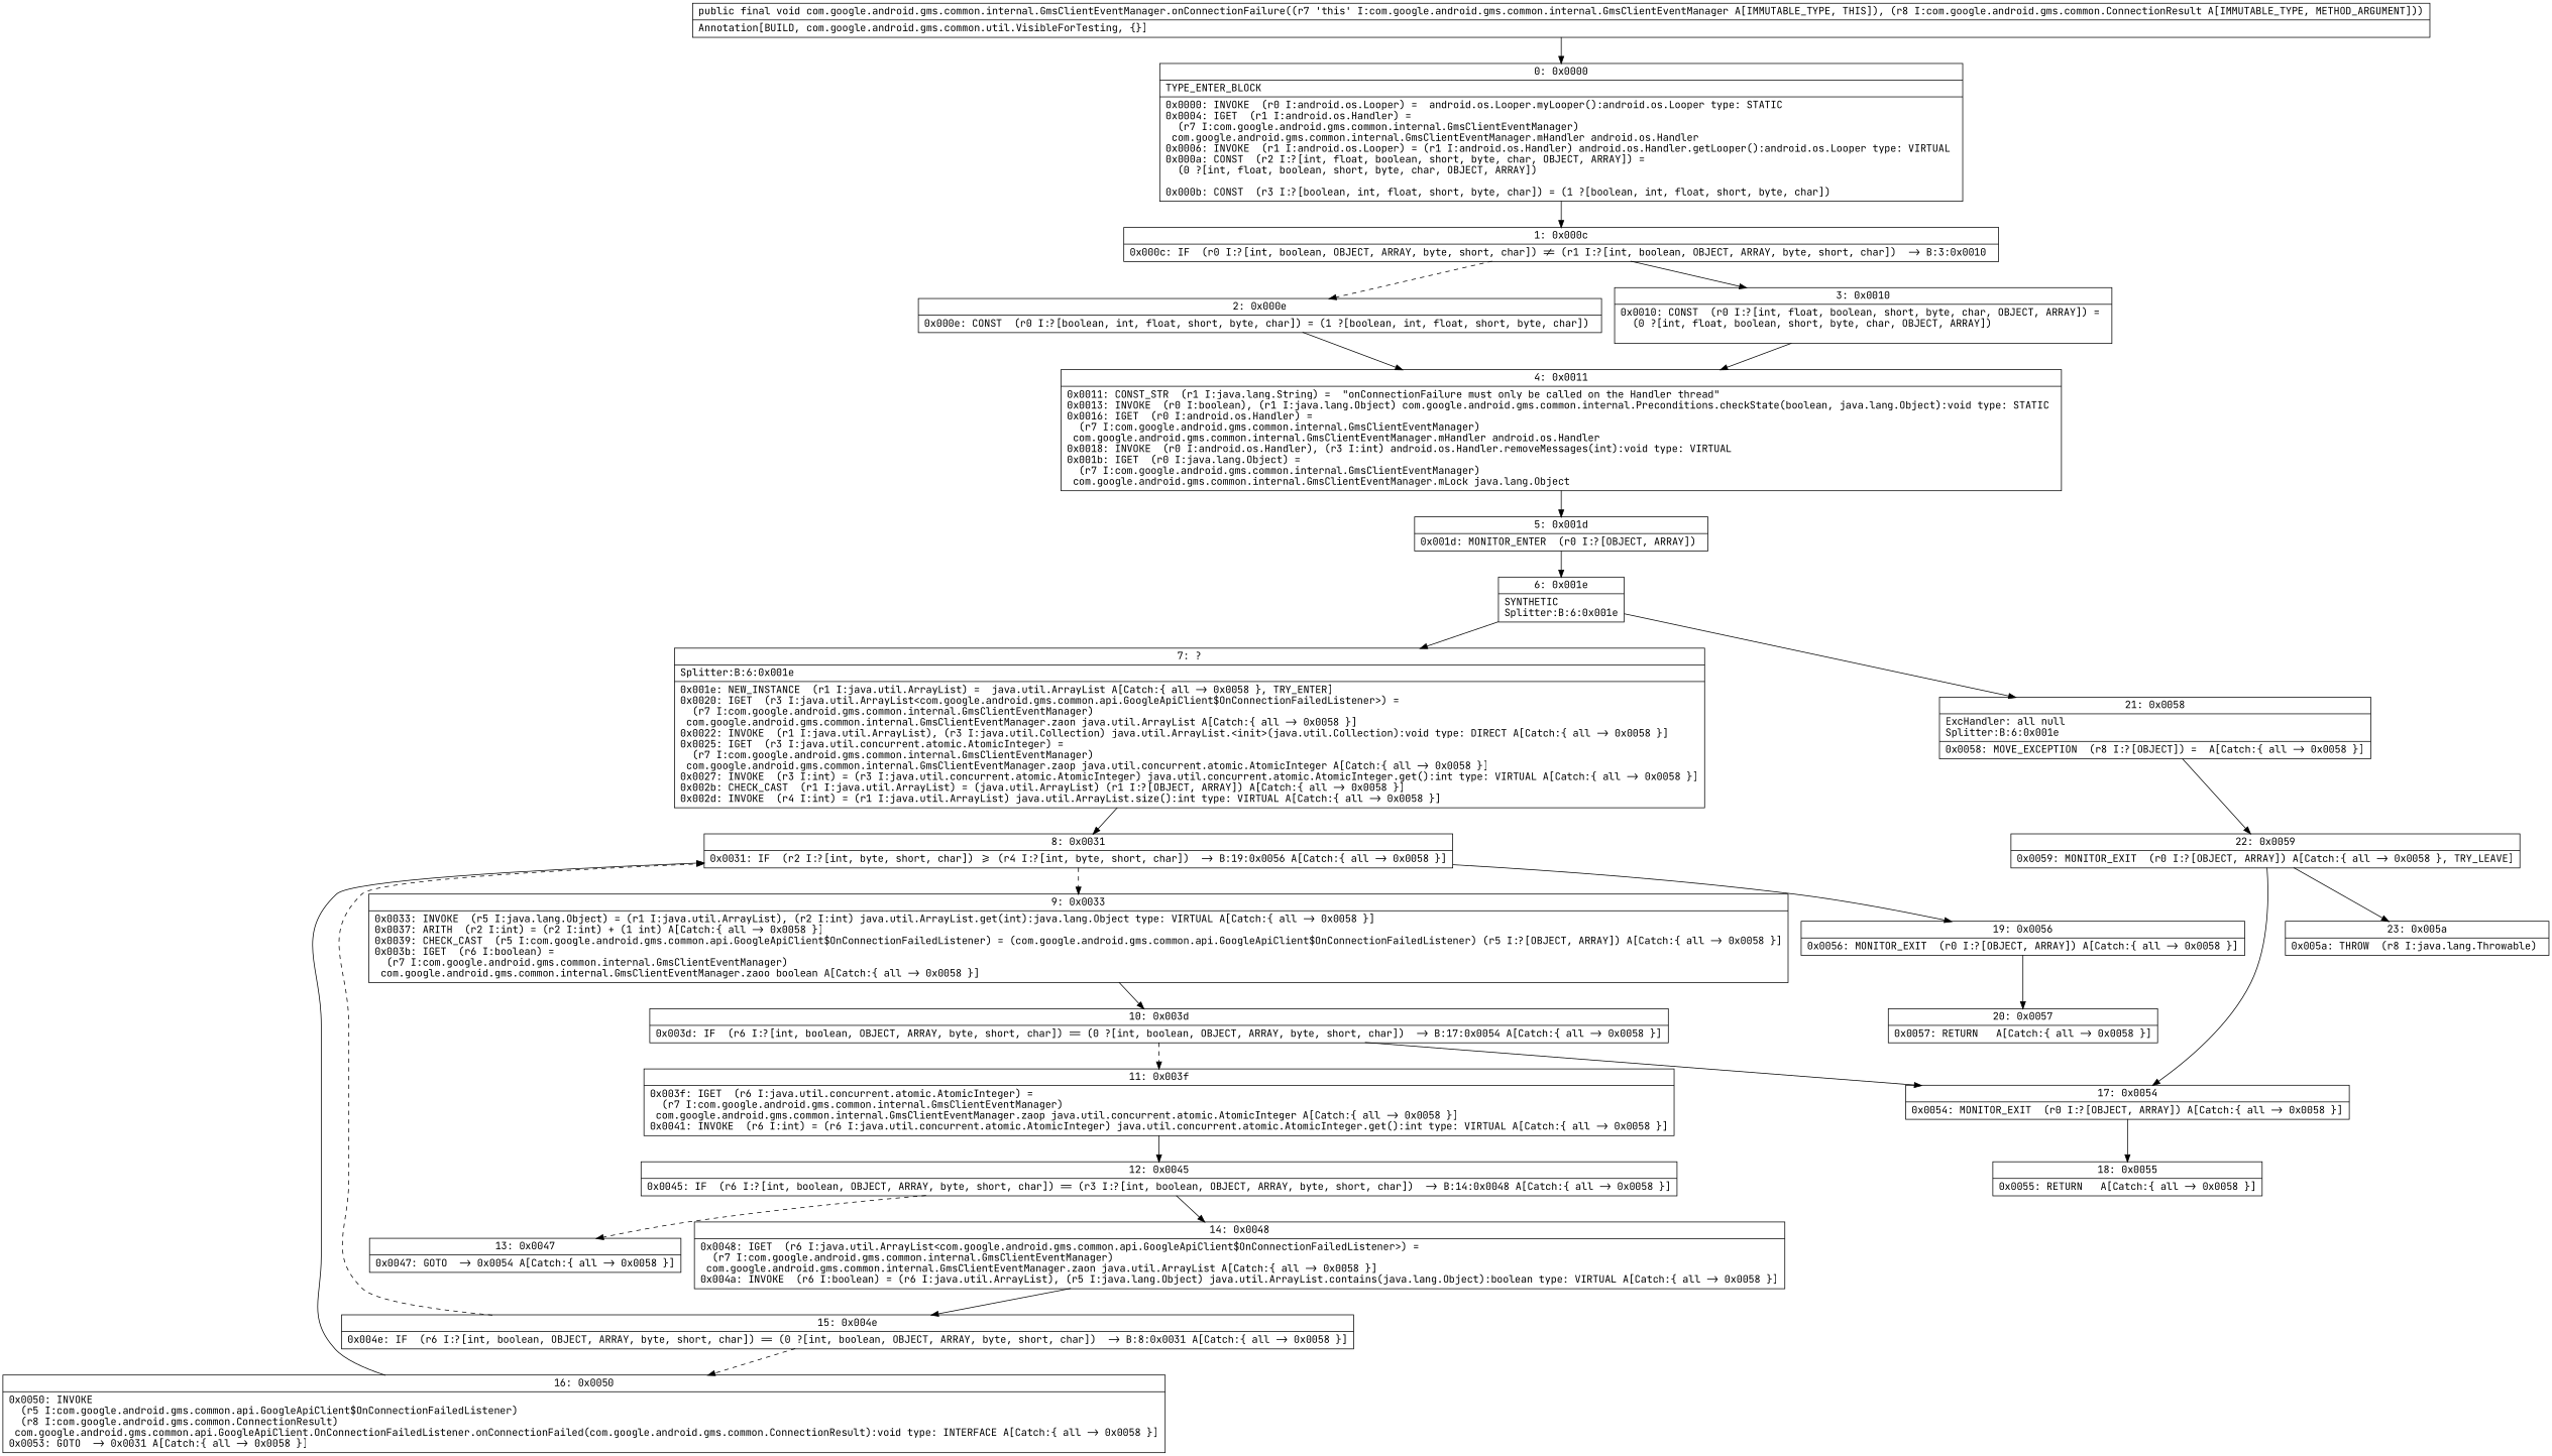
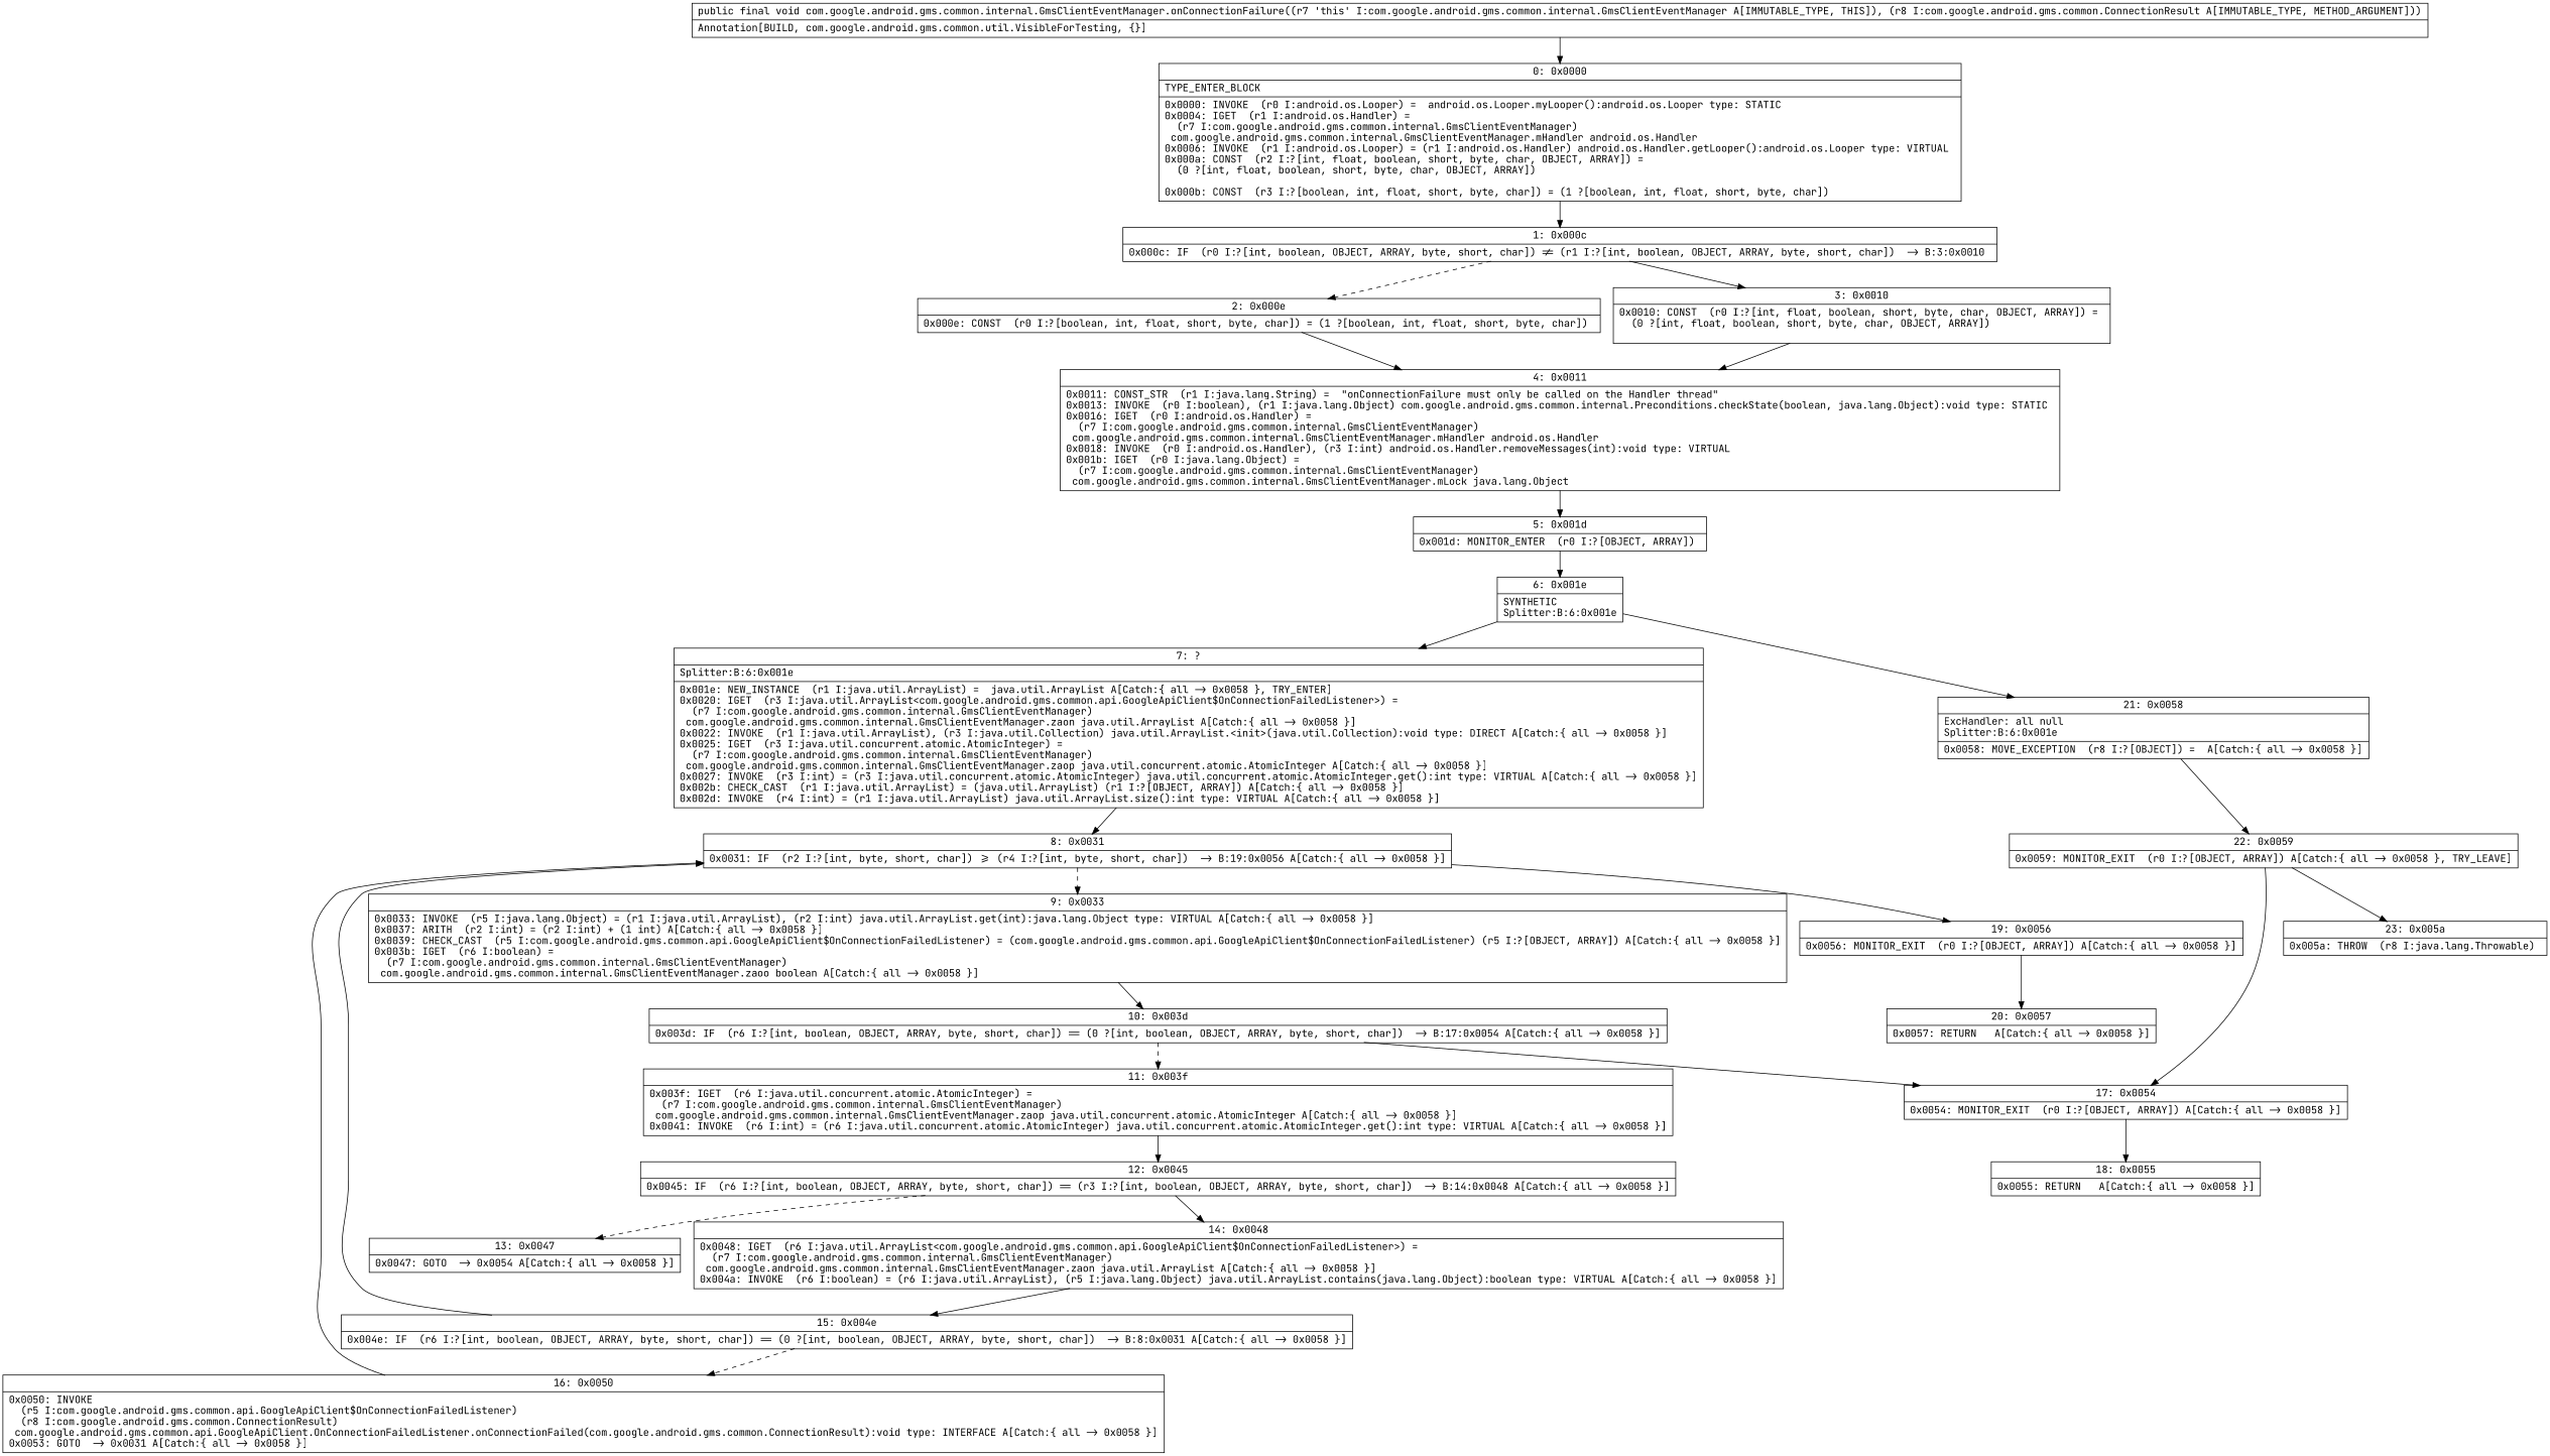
  digraph {
    fontname="JetBrains Mono"
    node [fontname="JetBrains Mono" shape=record]
    edge [fontname="JetBrains Mono"]
    n1 [label="{0\:\ 0x0000|TYPE_ENTER_BLOCK\l|0x0000: INVOKE  (r0 I:android.os.Looper) =  android.os.Looper.myLooper():android.os.Looper type: STATIC \l0x0004: IGET  (r1 I:android.os.Handler) = \l  (r7 I:com.google.android.gms.common.internal.GmsClientEventManager)\l com.google.android.gms.common.internal.GmsClientEventManager.mHandler android.os.Handler \l0x0006: INVOKE  (r1 I:android.os.Looper) = (r1 I:android.os.Handler) android.os.Handler.getLooper():android.os.Looper type: VIRTUAL \l0x000a: CONST  (r2 I:?[int, float, boolean, short, byte, char, OBJECT, ARRAY]) = \l  (0 ?[int, float, boolean, short, byte, char, OBJECT, ARRAY])\l \l0x000b: CONST  (r3 I:?[boolean, int, float, short, byte, char]) = (1 ?[boolean, int, float, short, byte, char]) \l}"]
    n2 [label="{1\:\ 0x000c|0x000c: IF  (r0 I:?[int, boolean, OBJECT, ARRAY, byte, short, char]) != (r1 I:?[int, boolean, OBJECT, ARRAY, byte, short, char])  \-\> B:3:0x0010 \l}"]
    n3 [label="{2\:\ 0x000e|0x000e: CONST  (r0 I:?[boolean, int, float, short, byte, char]) = (1 ?[boolean, int, float, short, byte, char]) \l}"]
    n4 [label="{3\:\ 0x0010|0x0010: CONST  (r0 I:?[int, float, boolean, short, byte, char, OBJECT, ARRAY]) = \l  (0 ?[int, float, boolean, short, byte, char, OBJECT, ARRAY])\l \l}"]
    n5 [label="{4\:\ 0x0011|0x0011: CONST_STR  (r1 I:java.lang.String) =  \"onConnectionFailure must only be called on the Handler thread\" \l0x0013: INVOKE  (r0 I:boolean), (r1 I:java.lang.Object) com.google.android.gms.common.internal.Preconditions.checkState(boolean, java.lang.Object):void type: STATIC \l0x0016: IGET  (r0 I:android.os.Handler) = \l  (r7 I:com.google.android.gms.common.internal.GmsClientEventManager)\l com.google.android.gms.common.internal.GmsClientEventManager.mHandler android.os.Handler \l0x0018: INVOKE  (r0 I:android.os.Handler), (r3 I:int) android.os.Handler.removeMessages(int):void type: VIRTUAL \l0x001b: IGET  (r0 I:java.lang.Object) = \l  (r7 I:com.google.android.gms.common.internal.GmsClientEventManager)\l com.google.android.gms.common.internal.GmsClientEventManager.mLock java.lang.Object \l}"]
    n6 [label="{5\:\ 0x001d|0x001d: MONITOR_ENTER  (r0 I:?[OBJECT, ARRAY]) \l}"]
    n7 [label="{6\:\ 0x001e|SYNTHETIC\lSplitter:B:6:0x001e\l}"]
    n8 [label="{7\:\ ?|Splitter:B:6:0x001e\l|0x001e: NEW_INSTANCE  (r1 I:java.util.ArrayList) =  java.util.ArrayList A[Catch:\{ all \-\> 0x0058 \}, TRY_ENTER]\l0x0020: IGET  (r3 I:java.util.ArrayList\<com.google.android.gms.common.api.GoogleApiClient$OnConnectionFailedListener\>) = \l  (r7 I:com.google.android.gms.common.internal.GmsClientEventManager)\l com.google.android.gms.common.internal.GmsClientEventManager.zaon java.util.ArrayList A[Catch:\{ all \-\> 0x0058 \}]\l0x0022: INVOKE  (r1 I:java.util.ArrayList), (r3 I:java.util.Collection) java.util.ArrayList.\<init\>(java.util.Collection):void type: DIRECT A[Catch:\{ all \-\> 0x0058 \}]\l0x0025: IGET  (r3 I:java.util.concurrent.atomic.AtomicInteger) = \l  (r7 I:com.google.android.gms.common.internal.GmsClientEventManager)\l com.google.android.gms.common.internal.GmsClientEventManager.zaop java.util.concurrent.atomic.AtomicInteger A[Catch:\{ all \-\> 0x0058 \}]\l0x0027: INVOKE  (r3 I:int) = (r3 I:java.util.concurrent.atomic.AtomicInteger) java.util.concurrent.atomic.AtomicInteger.get():int type: VIRTUAL A[Catch:\{ all \-\> 0x0058 \}]\l0x002b: CHECK_CAST  (r1 I:java.util.ArrayList) = (java.util.ArrayList) (r1 I:?[OBJECT, ARRAY]) A[Catch:\{ all \-\> 0x0058 \}]\l0x002d: INVOKE  (r4 I:int) = (r1 I:java.util.ArrayList) java.util.ArrayList.size():int type: VIRTUAL A[Catch:\{ all \-\> 0x0058 \}]\l}"]
    n9 [label="{21\:\ 0x0058|ExcHandler: all null\lSplitter:B:6:0x001e\l|0x0058: MOVE_EXCEPTION  (r8 I:?[OBJECT]) =  A[Catch:\{ all \-\> 0x0058 \}]\l}"]
    n10 [label="{8\:\ 0x0031|0x0031: IF  (r2 I:?[int, byte, short, char]) \>= (r4 I:?[int, byte, short, char])  \-\> B:19:0x0056 A[Catch:\{ all \-\> 0x0058 \}]\l}"]
    n11 [label="{22\:\ 0x0059|0x0059: MONITOR_EXIT  (r0 I:?[OBJECT, ARRAY]) A[Catch:\{ all \-\> 0x0058 \}, TRY_LEAVE]\l}"]
    n12 [label="{9\:\ 0x0033|0x0033: INVOKE  (r5 I:java.lang.Object) = (r1 I:java.util.ArrayList), (r2 I:int) java.util.ArrayList.get(int):java.lang.Object type: VIRTUAL A[Catch:\{ all \-\> 0x0058 \}]\l0x0037: ARITH  (r2 I:int) = (r2 I:int) + (1 int) A[Catch:\{ all \-\> 0x0058 \}]\l0x0039: CHECK_CAST  (r5 I:com.google.android.gms.common.api.GoogleApiClient$OnConnectionFailedListener) = (com.google.android.gms.common.api.GoogleApiClient$OnConnectionFailedListener) (r5 I:?[OBJECT, ARRAY]) A[Catch:\{ all \-\> 0x0058 \}]\l0x003b: IGET  (r6 I:boolean) = \l  (r7 I:com.google.android.gms.common.internal.GmsClientEventManager)\l com.google.android.gms.common.internal.GmsClientEventManager.zaoo boolean A[Catch:\{ all \-\> 0x0058 \}]\l}"]
    n13 [label="{19\:\ 0x0056|0x0056: MONITOR_EXIT  (r0 I:?[OBJECT, ARRAY]) A[Catch:\{ all \-\> 0x0058 \}]\l}"]
    n14 [label="{10\:\ 0x003d|0x003d: IF  (r6 I:?[int, boolean, OBJECT, ARRAY, byte, short, char]) == (0 ?[int, boolean, OBJECT, ARRAY, byte, short, char])  \-\> B:17:0x0054 A[Catch:\{ all \-\> 0x0058 \}]\l}"]
    n15 [label="{20\:\ 0x0057|0x0057: RETURN   A[Catch:\{ all \-\> 0x0058 \}]\l}"]
    n16 [label="{11\:\ 0x003f|0x003f: IGET  (r6 I:java.util.concurrent.atomic.AtomicInteger) = \l  (r7 I:com.google.android.gms.common.internal.GmsClientEventManager)\l com.google.android.gms.common.internal.GmsClientEventManager.zaop java.util.concurrent.atomic.AtomicInteger A[Catch:\{ all \-\> 0x0058 \}]\l0x0041: INVOKE  (r6 I:int) = (r6 I:java.util.concurrent.atomic.AtomicInteger) java.util.concurrent.atomic.AtomicInteger.get():int type: VIRTUAL A[Catch:\{ all \-\> 0x0058 \}]\l}"]
    n17 [label="{17\:\ 0x0054|0x0054: MONITOR_EXIT  (r0 I:?[OBJECT, ARRAY]) A[Catch:\{ all \-\> 0x0058 \}]\l}"]
    n18 [label="{12\:\ 0x0045|0x0045: IF  (r6 I:?[int, boolean, OBJECT, ARRAY, byte, short, char]) == (r3 I:?[int, boolean, OBJECT, ARRAY, byte, short, char])  \-\> B:14:0x0048 A[Catch:\{ all \-\> 0x0058 \}]\l}"]
    n19 [label="{18\:\ 0x0055|0x0055: RETURN   A[Catch:\{ all \-\> 0x0058 \}]\l}"]
    n20 [label="{13\:\ 0x0047|0x0047: GOTO  \-\> 0x0054 A[Catch:\{ all \-\> 0x0058 \}]\l}"]
    n21 [label="{14\:\ 0x0048|0x0048: IGET  (r6 I:java.util.ArrayList\<com.google.android.gms.common.api.GoogleApiClient$OnConnectionFailedListener\>) = \l  (r7 I:com.google.android.gms.common.internal.GmsClientEventManager)\l com.google.android.gms.common.internal.GmsClientEventManager.zaon java.util.ArrayList A[Catch:\{ all \-\> 0x0058 \}]\l0x004a: INVOKE  (r6 I:boolean) = (r6 I:java.util.ArrayList), (r5 I:java.lang.Object) java.util.ArrayList.contains(java.lang.Object):boolean type: VIRTUAL A[Catch:\{ all \-\> 0x0058 \}]\l}"]
    n22 [label="{15\:\ 0x004e|0x004e: IF  (r6 I:?[int, boolean, OBJECT, ARRAY, byte, short, char]) == (0 ?[int, boolean, OBJECT, ARRAY, byte, short, char])  \-\> B:8:0x0031 A[Catch:\{ all \-\> 0x0058 \}]\l}"]
    n23 [label="{16\:\ 0x0050|0x0050: INVOKE  \l  (r5 I:com.google.android.gms.common.api.GoogleApiClient$OnConnectionFailedListener)\l  (r8 I:com.google.android.gms.common.ConnectionResult)\l com.google.android.gms.common.api.GoogleApiClient.OnConnectionFailedListener.onConnectionFailed(com.google.android.gms.common.ConnectionResult):void type: INTERFACE A[Catch:\{ all \-\> 0x0058 \}]\l0x0053: GOTO  \-\> 0x0031 A[Catch:\{ all \-\> 0x0058 \}]\l}"]
    n24 [label="{23\:\ 0x005a|0x005a: THROW  (r8 I:java.lang.Throwable) \l}"]
    n25 [label="{public final void com.google.android.gms.common.internal.GmsClientEventManager.onConnectionFailure((r7 'this' I:com.google.android.gms.common.internal.GmsClientEventManager A[IMMUTABLE_TYPE, THIS]), (r8 I:com.google.android.gms.common.ConnectionResult A[IMMUTABLE_TYPE, METHOD_ARGUMENT]))  | Annotation[BUILD, com.google.android.gms.common.util.VisibleForTesting, \{\}]\l}"]
    n1 -> n2
    n2 -> n3 [style=dashed]
    n2 -> n4
    n3 -> n5
    n4 -> n5
    n5 -> n6
    n6 -> n7
    n7 -> n8
    n7 -> n9
    n8 -> n10
    n9 -> n11
    n10 -> n12 [style=dashed]
    n10 -> n13
    n11 -> n17
    n11 -> n24
    n12 -> n14
    n13 -> n15
    n14 -> n16 [style=dashed]
    n14 -> n17
    n16 -> n18
    n17 -> n19
    n18 -> n20 [style=dashed]
    n18 -> n21
    n21 -> n22
-   n22 -> n10 [style=dashed]
+   n22 -> n10
    n22 -> n23 [style=dashed]
    n23 -> n10
    n25 -> n1
  }
